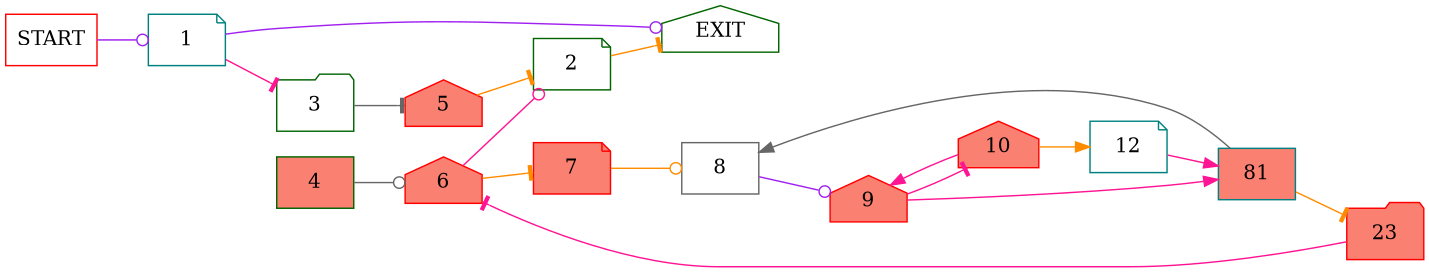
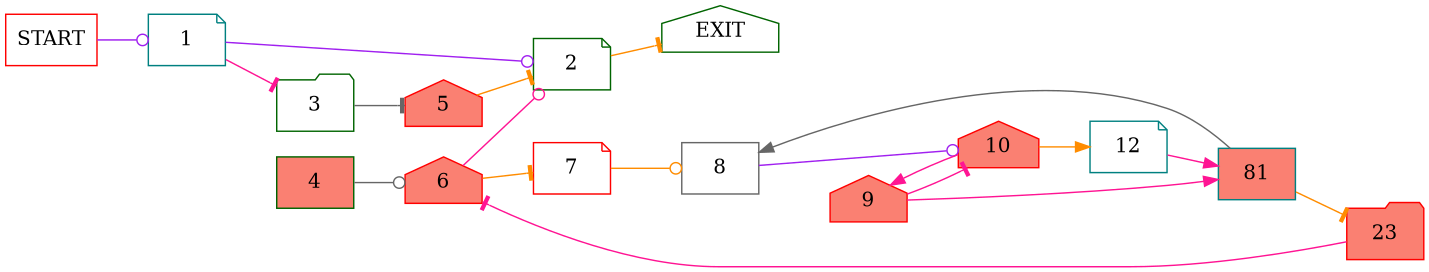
  digraph {
    rankdir=LR
    node [color=red fillcolor=white shape=house style=filled]
    edge [arrowhead=tee color=deeppink]
    n1 [label=START shape=box]
    1 [color=teal shape=note]
    2 [color=darkgreen shape=note]
    3 [color=darkgreen shape=folder]
    n5 [color=darkgreen label=EXIT]
    5 [fillcolor=salmon]
    4 [color=darkgreen fillcolor=salmon shape=box]
    6 [fillcolor=salmon]
-   7 [fillcolor=salmon shape=note]
+   7 [shape=note]
    8 [color=gray40 shape=box]
    9 [fillcolor=salmon]
    10 [fillcolor=salmon]
    n13 [color=teal fillcolor=salmon label=81 shape=box]
    12 [color=teal shape=note]
    n15 [fillcolor=salmon label=23 shape=folder]
    n1 -> 1 [arrowhead=odot color=purple]
-   1 -> n5 [arrowhead=odot color=purple]
+   1 -> 2 [arrowhead=odot color=purple]
    1 -> 3
    2 -> n5 [color=darkorange]
    3 -> 5 [color=gray40]
    5 -> 2 [color=darkorange]
    4 -> 6 [arrowhead=odot color=gray40]
    6 -> 2 [arrowhead=odot]
    6 -> 7 [color=darkorange]
    7 -> 8 [arrowhead=odot color=darkorange]
-   8 -> 9 [arrowhead=odot color=purple]
+   8 -> 10 [arrowhead=odot color=purple]
    9 -> 10
    9 -> n13 [arrowhead=normal]
    10 -> 9 [arrowhead=normal]
    10 -> 12 [arrowhead=normal color=darkorange]
    n13 -> 8 [arrowhead=normal color=gray40]
    n13 -> n15 [color=darkorange]
    12 -> n13 [arrowhead=normal]
    n15 -> 6
  }
